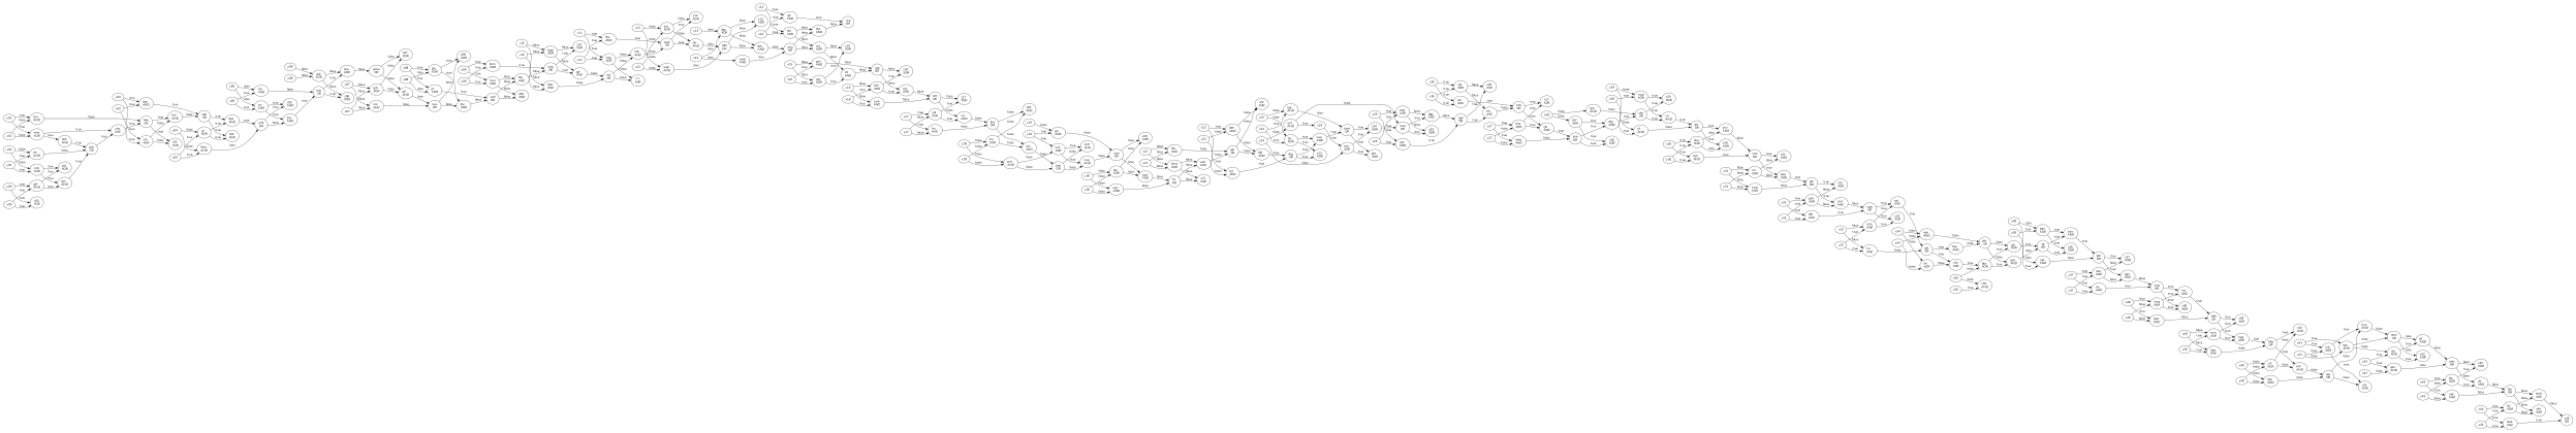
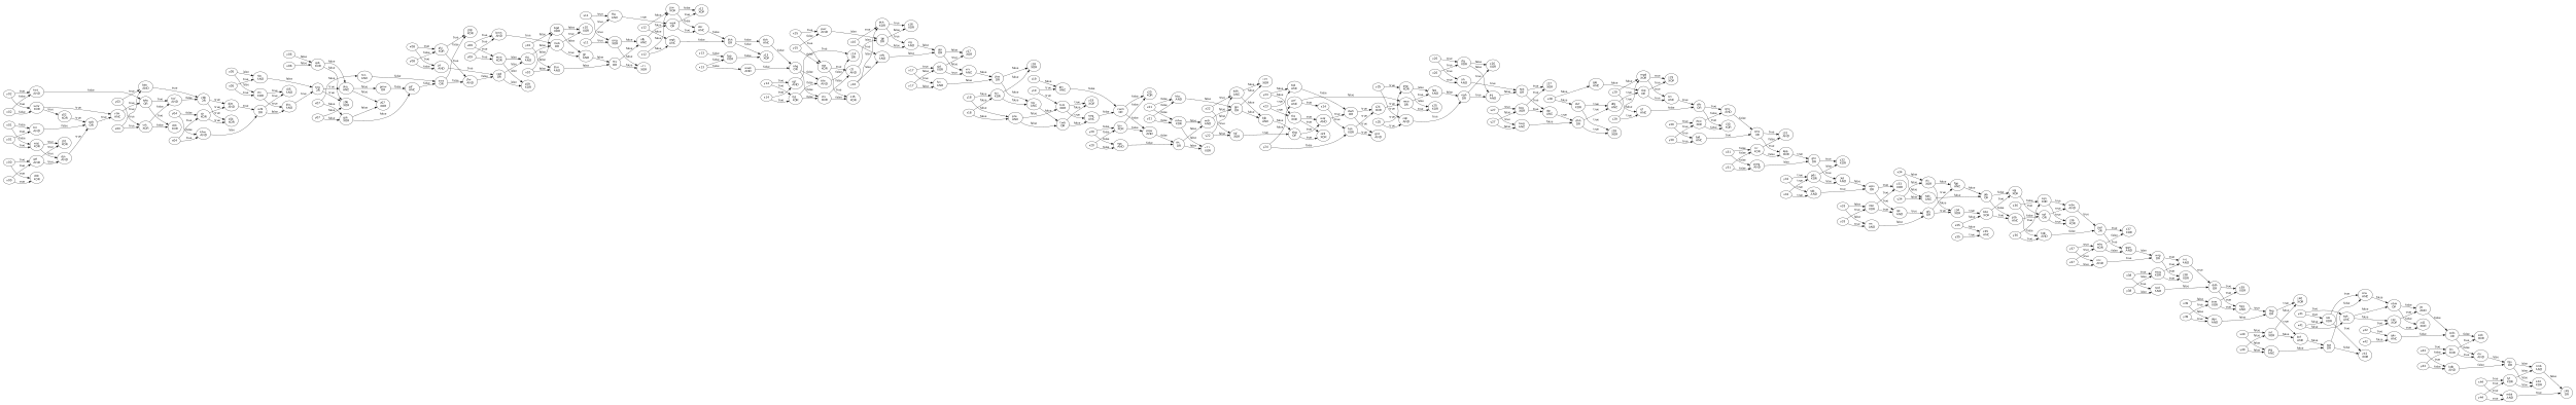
  digraph {
    fontname=Nunito
    rankdir=LR
    node [fontname=Nunito]
    edge [fontname=Nunito]
    n1 [label=x07]
    n2 [label="ncs\lAND"]
    n3 [label="gck\lXOR"]
    n4 [label="sws\lOR"]
    n5 [label="pjf\lAND"]
    n6 [label="z07\lXOR"]
    n7 [label="jfw\lAND"]
    n8 [label="z08\lXOR"]
    n9 [label=y07]
    n10 [label=y24]
    n11 [label="wrf\lAND"]
    n12 [label="hsk\lXOR"]
    n13 [label="rmw\lOR"]
    n14 [label=x24]
    n15 [label="z24\lXOR"]
    n16 [label="gnt\lAND"]
    n17 [label="z25\lXOR"]
    n18 [label="fgg\lAND"]
    n19 [label=x19]
    n20 [label="jps\lAND"]
    n21 [label="tsm\lXOR"]
    n22 [label="z19\lXOR"]
    n23 [label="rwg\lAND"]
    n24 [label="cwm\lOR"]
    n25 [label=y19]
    n26 [label=x40]
    n27 [label="svt\lXOR"]
    n28 [label="ptg\lAND"]
    n29 [label="knf\lAND"]
    n30 [label="z40\lXOR"]
    n31 [label="sgs\lOR"]
    n32 [label=y40]
    n33 [label="rjf\lAND"]
    n34 [label="dfv\lOR"]
    n35 [label="z30\lXOR"]
    n36 [label="qnv\lAND"]
    n37 [label="sms\lOR"]
    n38 [label="src\lAND"]
    n39 [label="fsf\lXOR"]
    n40 [label="z44\lXOR"]
    n41 [label="nmb\lAND"]
    n42 [label="z45\lOR"]
    n43 [label="fgs\lOR"]
    n44 [label="mhc\lXOR"]
    n45 [label="qgn\lAND"]
    n46 [label="z37\lXOR"]
    n47 [label="wrg\lOR"]
    n48 [label="z38\lXOR"]
    n49 [label="nvc\lAND"]
    n50 [label="jqd\lOR"]
    n51 [label="nrr\lXOR"]
    n52 [label="kpp\lXOR"]
    n53 [label="z31\lAND"]
    n54 [label="ghr\lOR"]
    n55 [label="ckd\lAND"]
    n56 [label="z32\lXOR"]
    n57 [label=y20]
    n58 [label="ngc\lAND"]
    n59 [label="tpv\lXOR"]
    n60 [label="frt\lOR"]
    n61 [label="pqw\lAND"]
    n62 [label="z20\lXOR"]
    n63 [label="wdr\lAND"]
    n64 [label="z21\lXOR"]
    n65 [label=x20]
    n66 [label=y21]
    n67 [label="hbc\lAND"]
    n68 [label="mhw\lXOR"]
    n69 [label="gjn\lOR"]
    n70 [label="bjb\lAND"]
    n71 [label="z22\lXOR"]
    n72 [label=x21]
    n73 [label="sgj\lXOR"]
    n74 [label="rqf\lOR"]
    n75 [label="z36\lXOR"]
    n76 [label="wbv\lAND"]
    n77 [label="ptb\lAND"]
    n78 [label="sbg\lOR"]
    n79 [label="tks\lXOR"]
    n80 [label="z23\lXOR"]
    n81 [label="wqr\lAND"]
    n82 [label="dwh\lOR"]
    n83 [label="ddh\lOR"]
    n84 [label="hgg\lAND"]
    n85 [label="z39\lXOR"]
    n86 [label="hkg\lOR"]
    n87 [label="tnm\lXOR"]
    n88 [label="hsf\lAND"]
    n89 [label="vbb\lOR"]
    n90 [label="z04\lXOR"]
    n91 [label="djm\lAND"]
    n92 [label="wht\lOR"]
    n93 [label="bjw\lAND"]
    n94 [label=x15]
    n95 [label="vqs\lXOR"]
    n96 [label="pwr\lAND"]
    n97 [label="z15\lXOR"]
    n98 [label="ctt\lAND"]
    n99 [label="rgp\lOR"]
    n100 [label=y15]
    n101 [label=x10]
    n102 [label="dtm\lAND"]
    n103 [label="bgd\lXOR"]
    n104 [label="ntv\lOR"]
    n105 [label="z10\lXOR"]
    n106 [label="gjr\lAND"]
    n107 [label="nfb\lAND"]
    n108 [label="z11\lXOR"]
    n109 [label=y10]
    n110 [label="vss\lXOR"]
    n111 [label=x29]
    n112 [label="mgd\lXOR"]
    n113 [label="z29\lXOR"]
    n114 [label=y29]
    n115 [label="srg\lAND"]
    n116 [label="qtn\lOR"]
    n117 [label="vrv\lAND"]
    n118 [label="z17\lXOR"]
    n119 [label="jhw\lOR"]
    n120 [label="cwb\lAND"]
    n121 [label="mbk\lAND"]
    n122 [label="dhs\lAND"]
    n123 [label="tng\lOR"]
    n124 [label="skq\lAND"]
    n125 [label="z06\lXOR"]
    n126 [label="gmw\lOR"]
    n127 [label="njq\lAND"]
    n128 [label="vpd\lOR"]
    n129 [label="hbj\lAND"]
    n130 [label="z09\lXOR"]
    n131 [label="msb\lOR"]
    n132 [label="jrf\lAND"]
    n133 [label="tdw\lOR"]
    n134 [label="z03\lXOR"]
    n135 [label="vrk\lXOR"]
    n136 [label=y11]
    n137 [label="ffw\lAND"]
    n138 [label="cmg\lXOR"]
    n139 [label="wpk\lOR"]
    n140 [label="sbr\lAND"]
    n141 [label="z12\lXOR"]
    n142 [label=x11]
    n143 [label=x16]
    n144 [label="bth\lXOR"]
    n145 [label="z16\lXOR"]
    n146 [label=y16]
    n147 [label=x39]
    n148 [label="dqn\lAND"]
    n149 [label=y39]
    n150 [label="cfg\lXOR"]
    n151 [label="jrq\lAND"]
    n152 [label="z26\lXOR"]
    n153 [label="hnk\lOR"]
    n154 [label="vjp\lAND"]
    n155 [label="z27\lXOR"]
    n156 [label="ngh\lOR"]
    n157 [label="mvn\lXOR"]
    n158 [label="z18\lXOR"]
    n159 [label="rqv\lAND"]
    n160 [label="cjd\lXOR"]
    n161 [label=x14]
    n162 [label="cgt\lAND"]
    n163 [label="ttd\lXOR"]
    n164 [label="z14\lOR"]
    n165 [label="tfw\lAND"]
    n166 [label=y14]
    n167 [label="tgp\lXOR"]
    n168 [label="z13\lXOR"]
    n169 [label="tbh\lAND"]
    n170 [label="nhg\lOR"]
    n171 [label="dkh\lOR"]
    n172 [label=y26]
    n173 [label="srh\lAND"]
    n174 [label=x26]
    n175 [label="cpc\lXOR"]
    n176 [label="z42\lXOR"]
    n177 [label="jtt\lAND"]
    n178 [label="wds\lOR"]
    n179 [label="nbm\lOR"]
    n180 [label=y42]
    n181 [label="qkv\lAND"]
    n182 [label=x42]
    n183 [label=x17]
    n184 [label="fvv\lAND"]
    n185 [label=y17]
    n186 [label="pqn\lXOR"]
    n187 [label=x27]
    n188 [label="nwg\lAND"]
    n189 [label="bcq\lXOR"]
    n190 [label="dhh\lOR"]
    n191 [label="dfg\lAND"]
    n192 [label="z28\lXOR"]
    n193 [label=y27]
    n194 [label=x41]
    n195 [label="tqh\lAND"]
    n196 [label="rsb\lXOR"]
    n197 [label="ccw\lAND"]
    n198 [label="z41\lXOR"]
    n199 [label=y41]
    n200 [label="jcw\lXOR"]
    n201 [label="nwq\lXOR"]
    n202 [label=y32]
    n203 [label="gds\lXOR"]
    n204 [label="tdk\lAND"]
    n205 [label="wps\lOR"]
    n206 [label=x32]
    n207 [label="bmn\lAND"]
    n208 [label="z33\lXOR"]
    n209 [label="rpt\lAND"]
    n210 [label="qfs\lOR"]
    n211 [label="mtn\lXOR"]
    n212 [label="tqk\lAND"]
    n213 [label=x31]
    n214 [label="pwg\lAND"]
    n215 [label=y31]
    n216 [label=y12]
    n217 [label="wgk\lAND"]
    n218 [label=x12]
    n219 [label=x38]
    n220 [label="npd\lAND"]
    n221 [label=y38]
    n222 [label=y02]
    n223 [label="fwt\lAND"]
    n224 [label="wmr\lXOR"]
    n225 [label="vtm\lAND"]
    n226 [label="z02\lXOR"]
    n227 [label=x02]
    n228 [label=y37]
    n229 [label="rnc\lAND"]
    n230 [label=x37]
    n231 [label="ctv\lXOR"]
    n232 [label="z05\lAND"]
    n233 [label=y05]
    n234 [label=x05]
    n235 [label="twb\lOR"]
    n236 [label="tcv\lXOR"]
    n237 [label=y01]
    n238 [label="tnr\lAND"]
    n239 [label="wqc\lXOR"]
    n240 [label="cpb\lOR"]
    n241 [label="djn\lAND"]
    n242 [label="z01\lXOR"]
    n243 [label=x01]
    n244 [label=x36]
    n245 [label="kqk\lAND"]
    n246 [label=y36]
    n247 [label="gjq\lAND"]
    n248 [label="skp\lOR"]
    n249 [label="hjf\lXOR"]
    n250 [label="rrn\lAND"]
    n251 [label="fgp\lAND"]
    n252 [label="z34\lXOR"]
    n253 [label="jkb\lOR"]
    n254 [label="bbc\lXOR"]
    n255 [label="psg\lXOR"]
    n256 [label=y22]
    n257 [label="kdh\lAND"]
    n258 [label=x22]
    n259 [label="rfv\lXOR"]
    n260 [label="rhr\lAND"]
    n261 [label="z43\lXOR"]
    n262 [label="fps\lXOR"]
    n263 [label=y18]
    n264 [label="pns\lAND"]
    n265 [label=x18]
    n266 [label=y35]
    n267 [label="z35\lAND"]
    n268 [label=x35]
    n269 [label=y25]
    n270 [label="cqh\lAND"]
    n271 [label=x25]
    n272 [label=y13]
    n273 [label="wwk\lAND"]
    n274 [label=x13]
    n275 [label=x30]
    n276 [label="rbw\lXOR"]
    n277 [label="bjd\lAND"]
    n278 [label=y30]
    n279 [label="vjr\lXOR"]
    n280 [label="gkj\lXOR"]
    n281 [label=x34]
    n282 [label="hdk\lAND"]
    n283 [label=y34]
    n284 [label="qtf\lAND"]
    n285 [label=x43]
    n286 [label="kdb\lAND"]
    n287 [label=y43]
    n288 [label=y04]
    n289 [label="khw\lAND"]
    n290 [label=x04]
    n291 [label=x33]
    n292 [label=y33]
    n293 [label=x28]
    n294 [label="dvf\lXOR"]
    n295 [label="spb\lXOR"]
    n296 [label=x08]
    n297 [label=y08]
    n298 [label=y06]
    n299 [label=x06]
    n300 [label=y00]
    n301 [label="z00\lXOR"]
    n302 [label=x00]
    n303 [label=x03]
    n304 [label=y03]
    n305 [label=y23]
    n306 [label=x23]
    n307 [label=y09]
    n308 [label=x09]
    n309 [label=x44]
    n310 [label=y44]
    n1 -> n2 [label=false]
    n1 -> n3 [label=false]
    n2 -> n4 [label=false]
    n3 -> n5 [label=false]
    n3 -> n6 [label=false]
    n4 -> n7 [label=false]
    n4 -> n8 [label=false]
    n5 -> n4 [label=false]
    n7 -> n128 [label=false]
-   n9 -> n2 [label=false]
+   n9 -> n125 [label=false]
    n9 -> n3 [label=false]
    n10 -> n11 [label=false]
    n10 -> n12 [label=false]
    n11 -> n13 [label=false]
    n11 -> n14 [label=true]
    n12 -> n15 [label=true]
    n12 -> n16 [label=true]
    n13 -> n17 [label=true]
    n13 -> n18 [label=true]
    n14 -> n12 [label=true]
    n15 -> n13 [label=true]
    n18 -> n156 [label=false]
    n19 -> n20 [label=false]
    n20 -> n24 [label=false]
    n21 -> n22 [label=true]
    n21 -> n23 [label=true]
    n23 -> n24 [label=false]
    n24 -> n61 [label=false]
    n24 -> n62 [label=false]
    n25 -> n20 [label=true]
    n25 -> n21 [label=true]
    n26 -> n27 [label=false]
    n26 -> n28 [label=false]
    n27 -> n29 [label=false]
    n27 -> n30 [label=false]
    n28 -> n31 [label=false]
    n29 -> n31 [label=false]
    n31 -> n197 [label=false]
    n31 -> n198 [label=false]
    n32 -> n27 [label=false]
    n32 -> n28 [label=false]
    n33 -> n34 [label=false]
    n34 -> n35 [label=true]
    n34 -> n36 [label=true]
    n36 -> n37 [label=false]
    n37 -> n52 [label=true]
    n37 -> n53 [label=true]
    n38 -> n34 [label=true]
    n39 -> n40 [label=false]
    n39 -> n41 [label=false]
    n41 -> n42 [label=false]
    n43 -> n40 [label=false]
    n43 -> n41 [label=false]
    n44 -> n45 [label=false]
    n44 -> n46 [label=false]
    n45 -> n47 [label=false]
    n47 -> n48 [label=true]
    n47 -> n49 [label=true]
    n49 -> n83 [label=true]
    n50 -> n45 [label=true]
    n50 -> n46 [label=true]
    n51 -> n52 [label=false]
    n51 -> n53 [label=false]
    n52 -> n54 [label=true]
    n54 -> n55 [label=true]
    n54 -> n56 [label=true]
    n55 -> n205 [label=false]
    n57 -> n58 [label=false]
    n57 -> n59 [label=false]
    n58 -> n60 [label=false]
    n59 -> n61 [label=false]
    n59 -> n62 [label=false]
    n60 -> n63 [label=false]
    n60 -> n64 [label=false]
    n61 -> n60 [label=false]
    n63 -> n69 [label=false]
    n65 -> n58 [label=false]
    n65 -> n59 [label=false]
    n66 -> n67 [label=false]
    n66 -> n68 [label=false]
    n67 -> n69 [label=false]
    n68 -> n63 [label=false]
    n68 -> n64 [label=false]
    n69 -> n70 [label=false]
    n69 -> n71 [label=false]
    n70 -> n78 [label=false]
    n72 -> n67 [label=false]
    n72 -> n68 [label=false]
    n73 -> n74 [label=true]
    n74 -> n75 [label=true]
    n74 -> n76 [label=true]
    n76 -> n50 [label=true]
    n77 -> n74 [label=false]
    n78 -> n80 [label=true]
    n78 -> n81 [label=true]
    n79 -> n80 [label=true]
    n79 -> n81 [label=true]
    n81 -> n82 [label=true]
    n82 -> n15 [label=true]
    n82 -> n16 [label=true]
    n83 -> n84 [label=true]
    n83 -> n85 [label=true]
    n84 -> n86 [label=true]
    n86 -> n29 [label=true]
    n86 -> n30 [label=true]
    n87 -> n84 [label=true]
    n87 -> n85 [label=true]
    n88 -> n89 [label=false]
    n89 -> n90 [label=true]
    n89 -> n91 [label=true]
    n91 -> n92 [label=true]
    n92 -> n122 [label=false]
    n92 -> n232 [label=true]
    n93 -> n89 [label=true]
    n94 -> n95 [label=true]
    n94 -> n96 [label=true]
    n95 -> n97 [label=true]
    n95 -> n98 [label=true]
    n96 -> n99 [label=false]
    n98 -> n99 [label=false]
    n99 -> n115 [label=false]
    n99 -> n145 [label=false]
    n100 -> n95 [label=false]
    n100 -> n96 [label=false]
    n101 -> n102 [label=false]
    n101 -> n103 [label=false]
    n102 -> n104 [label=false]
    n103 -> n105 [label=false]
    n103 -> n106 [label=false]
    n104 -> n107 [label=false]
    n104 -> n108 [label=false]
    n106 -> n104 [label=false]
    n107 -> n139 [label=false]
    n109 -> n102 [label=false]
    n109 -> n103 [label=false]
    n110 -> n97 [label=false]
    n110 -> n98 [label=false]
    n111 -> n33 [label=true]
    n111 -> n112 [label=true]
    n112 -> n38 [label=true]
    n112 -> n113 [label=true]
    n114 -> n33 [label=false]
    n114 -> n112 [label=false]
    n115 -> n116 [label=false]
    n116 -> n117 [label=false]
    n116 -> n118 [label=false]
    n117 -> n119 [label=false]
    n119 -> n158 [label=false]
    n119 -> n159 [label=false]
    n120 -> n116 [label=false]
    n121 -> n42 [label=true]
    n122 -> n123 [label=true]
    n123 -> n124 [label=true]
    n123 -> n125 [label=true]
    n124 -> n126 [label=false]
    n126 -> n5 [label=false]
-   n126 -> n6 [label=false]
+   n124 -> n6 [label=false]
    n127 -> n123 [label=false]
    n128 -> n129 [label=false]
    n128 -> n130 [label=false]
    n129 -> n131 [label=false]
    n131 -> n105 [label=true]
    n131 -> n106 [label=true]
    n132 -> n128 [label=true]
    n133 -> n88 [label=true]
    n133 -> n134 [label=true]
    n135 -> n88 [label=false]
    n135 -> n134 [label=false]
    n136 -> n137 [label=true]
    n136 -> n138 [label=true]
    n137 -> n139 [label=true]
    n138 -> n107 [label=false]
    n138 -> n108 [label=false]
    n139 -> n140 [label=true]
    n139 -> n141 [label=true]
    n140 -> n171 [label=false]
    n142 -> n137 [label=true]
    n142 -> n138 [label=true]
    n143 -> n120 [label=true]
    n143 -> n144 [label=true]
    n144 -> n115 [label=true]
    n144 -> n145 [label=true]
    n146 -> n120 [label=false]
    n146 -> n144 [label=false]
    n147 -> n87 [label=false]
    n147 -> n148 [label=false]
    n148 -> n86 [label=false]
    n149 -> n87 [label=true]
    n149 -> n148 [label=true]
    n150 -> n151 [label=false]
    n150 -> n152 [label=false]
    n151 -> n153 [label=false]
    n153 -> n154 [label=true]
    n153 -> n155 [label=true]
    n154 -> n190 [label=true]
    n156 -> n151 [label=true]
    n156 -> n152 [label=true]
    n157 -> n129 [label=false]
    n157 -> n130 [label=false]
    n159 -> n235 [label=false]
    n160 -> n117 [label=true]
    n160 -> n118 [label=true]
    n161 -> n162 [label=true]
    n161 -> n163 [label=true]
    n162 -> n164 [label=true]
    n163 -> n110 [label=false]
    n163 -> n165 [label=false]
    n165 -> n164 [label=false]
    n166 -> n162 [label=true]
    n166 -> n163 [label=true]
    n167 -> n168 [label=false]
-   n167 -> n169 [label=false]
    n169 -> n170 [label=false]
    n170 -> n110 [label=false]
    n170 -> n165 [label=false]
    n171 -> n168 [label=false]
    n171 -> n169 [label=false]
    n172 -> n150 [label=true]
    n172 -> n173 [label=true]
    n173 -> n153 [label=true]
    n174 -> n150 [label=true]
    n174 -> n173 [label=true]
    n175 -> n176 [label=true]
    n175 -> n177 [label=true]
    n177 -> n178 [label=false]
    n178 -> n260 [label=false]
    n178 -> n261 [label=false]
    n179 -> n176 [label=false]
    n179 -> n177 [label=false]
    n180 -> n175 [label=true]
    n180 -> n181 [label=true]
    n181 -> n178 [label=false]
    n182 -> n181 [label=false]
    n183 -> n160 [label=true]
    n183 -> n184 [label=true]
    n184 -> n119 [label=false]
    n185 -> n160 [label=false]
    n185 -> n184 [label=false]
    n186 -> n75 [label=true]
    n186 -> n76 [label=true]
    n187 -> n188 [label=true]
    n187 -> n189 [label=true]
    n188 -> n190 [label=false]
    n189 -> n154 [label=true]
    n189 -> n155 [label=true]
    n190 -> n191 [label=true]
    n190 -> n192 [label=true]
    n191 -> n248 [label=true]
    n193 -> n188 [label=false]
    n193 -> n189 [label=false]
    n194 -> n195 [label=false]
    n194 -> n196 [label=false]
    n195 -> n175 [label=false]
    n195 -> n179 [label=false]
    n196 -> n197 [label=true]
    n196 -> n198 [label=true]
    n197 -> n179 [label=false]
    n199 -> n195 [label=true]
    n199 -> n196 [label=true]
    n200 -> n140 [label=false]
    n200 -> n141 [label=false]
    n201 -> n48 [label=true]
    n201 -> n49 [label=true]
    n202 -> n203 [label=true]
    n202 -> n204 [label=true]
    n203 -> n55 [label=false]
    n203 -> n56 [label=false]
    n204 -> n205 [label=true]
    n205 -> n208 [label=true]
    n205 -> n209 [label=true]
    n206 -> n203 [label=true]
    n206 -> n204 [label=true]
    n207 -> n131 [label=true]
    n209 -> n210 [label=true]
    n210 -> n251 [label=true]
    n210 -> n252 [label=true]
    n211 -> n208 [label=true]
    n211 -> n209 [label=true]
    n212 -> n82 [label=false]
    n213 -> n51 [label=false]
    n213 -> n214 [label=false]
    n214 -> n54 [label=false]
    n215 -> n51 [label=false]
    n215 -> n214 [label=false]
    n216 -> n200 [label=false]
    n216 -> n217 [label=false]
    n217 -> n171 [label=false]
    n218 -> n200 [label=false]
    n218 -> n217 [label=false]
    n219 -> n201 [label=true]
    n219 -> n220 [label=true]
    n220 -> n83 [label=false]
    n221 -> n201 [label=false]
    n221 -> n220 [label=false]
    n222 -> n223 [label=true]
    n222 -> n224 [label=true]
    n223 -> n133 [label=false]
    n224 -> n225 [label=true]
    n224 -> n226 [label=true]
    n225 -> n133 [label=true]
    n226 -> n240 [label=true]
    n227 -> n223 [label=false]
    n227 -> n224 [label=false]
    n228 -> n44 [label=true]
    n228 -> n229 [label=true]
    n229 -> n47 [label=true]
    n230 -> n44 [label=true]
    n230 -> n229 [label=true]
    n231 -> n122 [label=true]
    n231 -> n232 [label=true]
    n233 -> n127 [label=false]
    n233 -> n231 [label=false]
    n234 -> n127 [label=true]
    n234 -> n231 [label=true]
    n235 -> n22 [label=false]
    n235 -> n23 [label=false]
    n236 -> n158 [label=false]
    n236 -> n159 [label=false]
    n237 -> n238 [label=true]
    n237 -> n239 [label=true]
    n238 -> n240 [label=false]
    n239 -> n241 [label=true]
    n239 -> n242 [label=true]
    n240 -> n225 [label=true]
    n241 -> n240 [label=true]
    n243 -> n238 [label=false]
    n243 -> n239 [label=false]
    n244 -> n186 [label=false]
    n244 -> n245 [label=false]
    n245 -> n50 [label=false]
    n246 -> n186 [label=true]
    n246 -> n245 [label=true]
    n247 -> n248 [label=false]
    n248 -> n38 [label=true]
    n248 -> n113 [label=true]
    n249 -> n78 [label=true]
    n250 -> n210 [label=false]
    n251 -> n253 [label=false]
    n252 -> n254 [label=true]
    n253 -> n73 [label=false]
    n253 -> n77 [label=false]
    n254 -> n73 [label=true]
    n254 -> n77 [label=true]
    n255 -> n17 [label=false]
    n255 -> n18 [label=false]
    n256 -> n249 [label=false]
    n256 -> n257 [label=false]
    n257 -> n70 [label=false]
    n257 -> n71 [label=false]
    n258 -> n249 [label=true]
    n258 -> n257 [label=true]
+   n259 -> n251 [label=false]
    n259 -> n252 [label=false]
    n260 -> n43 [label=false]
    n262 -> n260 [label=true]
    n262 -> n261 [label=true]
    n263 -> n236 [label=false]
    n263 -> n264 [label=false]
    n264 -> n21 [label=false]
    n264 -> n235 [label=false]
    n265 -> n236 [label=false]
    n265 -> n264 [label=false]
    n266 -> n267 [label=true]
    n268 -> n254 [label=false]
    n268 -> n267 [label=false]
    n269 -> n255 [label=true]
    n269 -> n270 [label=true]
    n270 -> n156 [label=true]
    n271 -> n255 [label=true]
    n271 -> n270 [label=true]
    n272 -> n167 [label=false]
    n273 -> n170 [label=false]
    n274 -> n167 [label=false]
    n274 -> n273 [label=false]
    n275 -> n276 [label=true]
    n275 -> n277 [label=true]
    n276 -> n35 [label=false]
    n276 -> n36 [label=false]
    n277 -> n37 [label=true]
    n278 -> n276 [label=true]
    n278 -> n277 [label=true]
    n279 -> n90 [label=true]
    n279 -> n91 [label=true]
    n280 -> n7 [label=true]
    n280 -> n8 [label=true]
    n281 -> n259 [label=false]
    n281 -> n282 [label=false]
    n282 -> n253 [label=false]
    n283 -> n259 [label=false]
    n283 -> n282 [label=false]
    n284 -> n241 [label=true]
    n284 -> n242 [label=true]
    n285 -> n262 [label=true]
    n285 -> n286 [label=true]
    n286 -> n43 [label=false]
    n287 -> n262 [label=false]
    n287 -> n286 [label=false]
    n288 -> n279 [label=false]
    n288 -> n289 [label=false]
    n289 -> n92 [label=false]
    n290 -> n279 [label=true]
    n290 -> n289 [label=true]
    n291 -> n211 [label=false]
    n291 -> n250 [label=false]
    n292 -> n211 [label=true]
    n292 -> n250 [label=true]
    n293 -> n247 [label=false]
    n293 -> n294 [label=false]
    n294 -> n191 [label=true]
    n294 -> n192 [label=true]
    n295 -> n124 [label=false]
    n295 -> n125 [label=false]
    n296 -> n132 [label=true]
    n296 -> n280 [label=true]
    n297 -> n132 [label=false]
    n297 -> n280 [label=false]
    n298 -> n295 [label=false]
    n299 -> n295 [label=false]
    n300 -> n284 [label=true]
    n300 -> n301 [label=true]
    n302 -> n284 [label=true]
    n302 -> n301 [label=true]
    n303 -> n93 [label=true]
    n303 -> n135 [label=true]
    n304 -> n93 [label=true]
    n304 -> n135 [label=true]
    n305 -> n79 [label=false]
    n305 -> n212 [label=false]
    n306 -> n79 [label=true]
    n306 -> n212 [label=true]
    n307 -> n157 [label=true]
    n307 -> n207 [label=true]
    n308 -> n157 [label=true]
    n308 -> n207 [label=true]
    n309 -> n39 [label=true]
    n309 -> n121 [label=true]
    n310 -> n39 [label=true]
    n310 -> n121 [label=true]
  }
